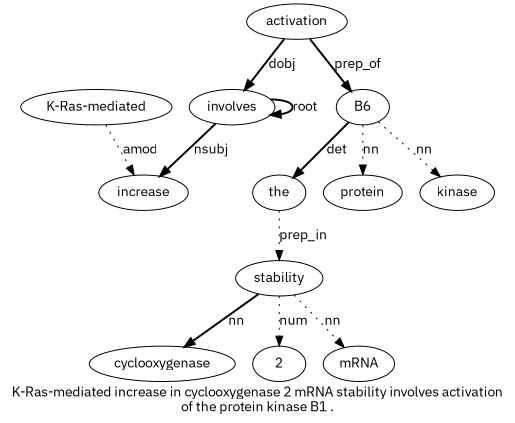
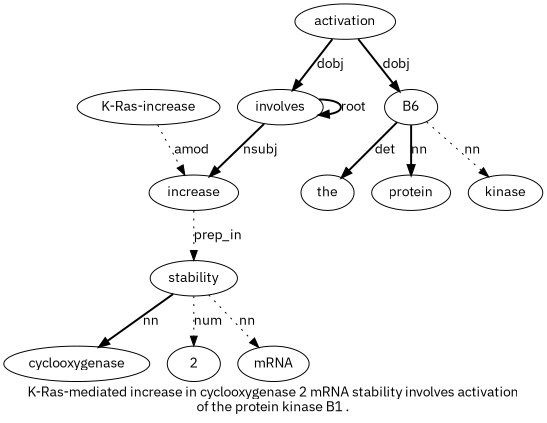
  digraph {
    fontname="IBM Plex Sans"
    label="K-Ras-mediated increase in cyclooxygenase 2 mRNA stability involves activation\nof the protein kinase B1 ."
    node [fillcolor=white fontname="IBM Plex Sans" style=filled]
    edge [fontname="IBM Plex Sans" style=dotted]
    n1 [label=increase]
    n2 [label=stability]
-   n3 [label="K-Ras-mediated"]
+   n3 [label="K-Ras-increase"]
    n4 [label=cyclooxygenase]
    n5 [label=2]
    n6 [label=mRNA]
    n7 [label=involves]
    n8 [label=activation]
    n9 [label=B6]
    n10 [label=the]
    n11 [label=protein]
    n12 [label=kinase]
-   n10 -> n2 [label=prep_in]
+   n1 -> n2 [label=prep_in]
    n2 -> n4 [label=nn style=bold]
    n2 -> n5 [label=num]
    n2 -> n6 [label=nn]
    n3 -> n1 [label=amod]
    n7 -> n1 [label=nsubj style=bold]
    n7 -> n7 [label=root style=bold]
    n8 -> n7 [label=dobj style=bold]
-   n8 -> n9 [label=prep_of style=bold]
+   n8 -> n9 [label=dobj style=bold]
    n9 -> n10 [label=det style=bold]
-   n9 -> n11 [label=nn]
+   n9 -> n11 [label=nn style=bold]
    n9 -> n12 [label=nn]
  }
